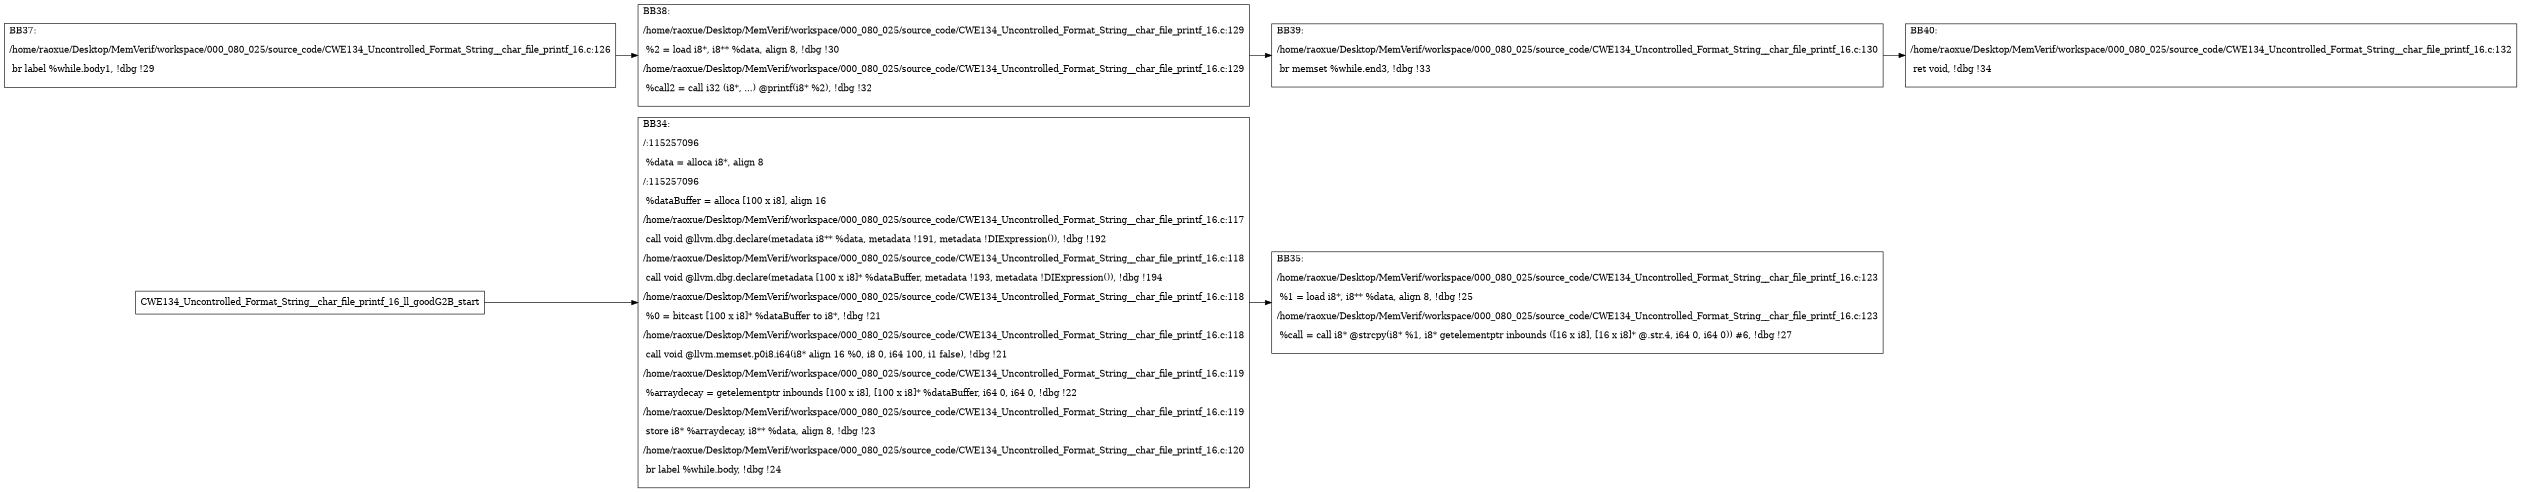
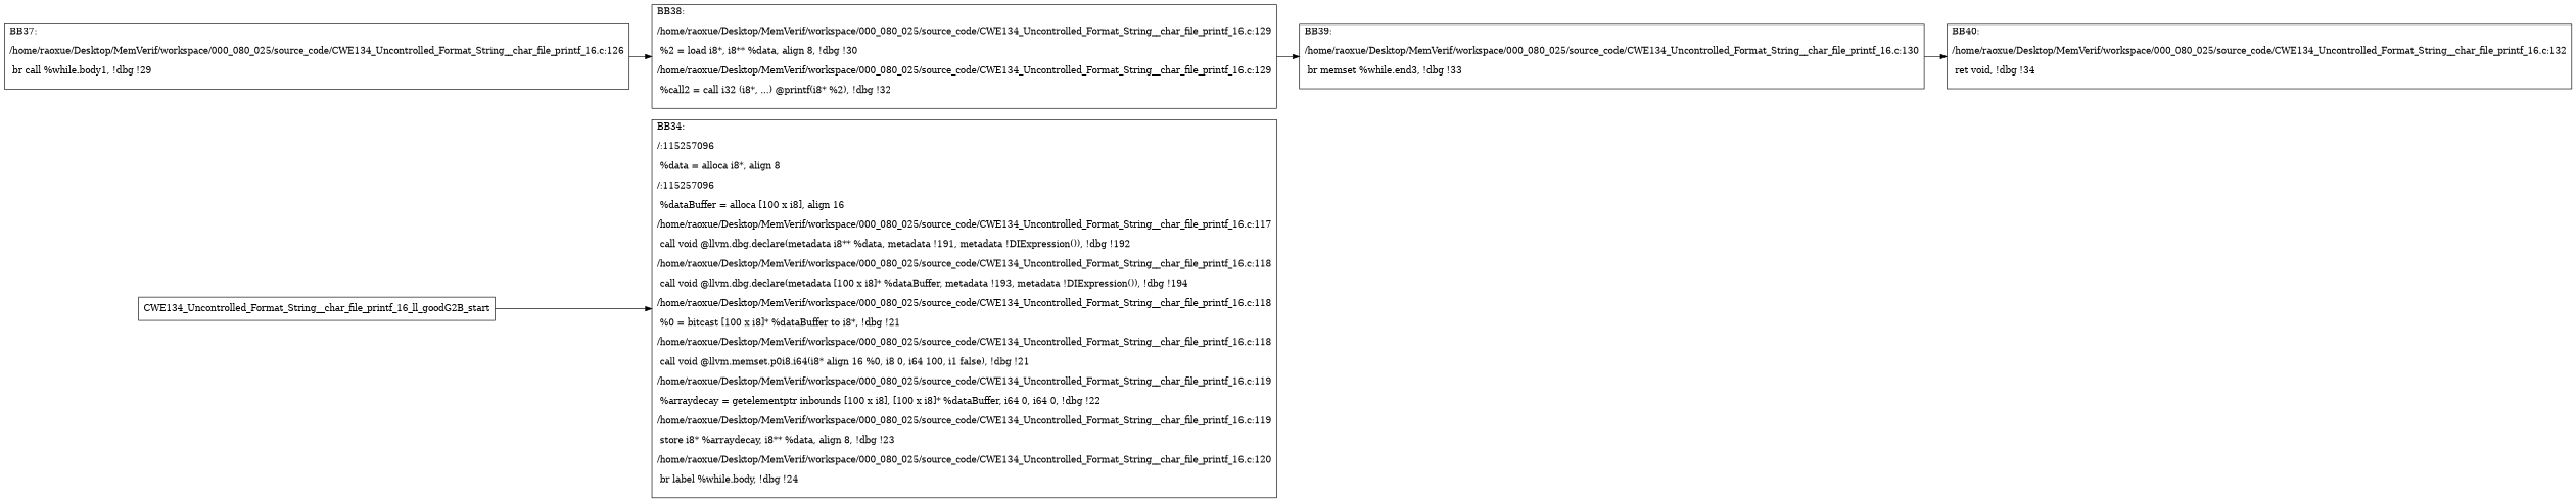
  digraph {
    rankdir=LR
    node [shape=record]
    n1 [label="{CWE134_Uncontrolled_Format_String__char_file_printf_16_ll_goodG2B_start}"]
    n2 [label="{BB34:\l\l/:115257096\l\n  %data = alloca i8*, align 8\l\n/:115257096\l\n  %dataBuffer = alloca [100 x i8], align 16\l\n/home/raoxue/Desktop/MemVerif/workspace/000_080_025/source_code/CWE134_Uncontrolled_Format_String__char_file_printf_16.c:117\l\n  call void @llvm.dbg.declare(metadata i8** %data, metadata !191, metadata !DIExpression()), !dbg !192\l\n/home/raoxue/Desktop/MemVerif/workspace/000_080_025/source_code/CWE134_Uncontrolled_Format_String__char_file_printf_16.c:118\l\n  call void @llvm.dbg.declare(metadata [100 x i8]* %dataBuffer, metadata !193, metadata !DIExpression()), !dbg !194\l\n/home/raoxue/Desktop/MemVerif/workspace/000_080_025/source_code/CWE134_Uncontrolled_Format_String__char_file_printf_16.c:118\l\n  %0 = bitcast [100 x i8]* %dataBuffer to i8*, !dbg !21\l\n/home/raoxue/Desktop/MemVerif/workspace/000_080_025/source_code/CWE134_Uncontrolled_Format_String__char_file_printf_16.c:118\l\n  call void @llvm.memset.p0i8.i64(i8* align 16 %0, i8 0, i64 100, i1 false), !dbg !21\l\n/home/raoxue/Desktop/MemVerif/workspace/000_080_025/source_code/CWE134_Uncontrolled_Format_String__char_file_printf_16.c:119\l\n  %arraydecay = getelementptr inbounds [100 x i8], [100 x i8]* %dataBuffer, i64 0, i64 0, !dbg !22\l\n/home/raoxue/Desktop/MemVerif/workspace/000_080_025/source_code/CWE134_Uncontrolled_Format_String__char_file_printf_16.c:119\l\n  store i8* %arraydecay, i8** %data, align 8, !dbg !23\l\n/home/raoxue/Desktop/MemVerif/workspace/000_080_025/source_code/CWE134_Uncontrolled_Format_String__char_file_printf_16.c:120\l\n  br label %while.body, !dbg !24\l\n}"]
-   n3 [label="{BB35:\l\l/home/raoxue/Desktop/MemVerif/workspace/000_080_025/source_code/CWE134_Uncontrolled_Format_String__char_file_printf_16.c:123\l\n  %1 = load i8*, i8** %data, align 8, !dbg !25\l\n/home/raoxue/Desktop/MemVerif/workspace/000_080_025/source_code/CWE134_Uncontrolled_Format_String__char_file_printf_16.c:123\l\n  %call = call i8* @strcpy(i8* %1, i8* getelementptr inbounds ([16 x i8], [16 x i8]* @.str.4, i64 0, i64 0)) #6, !dbg !27\l\n}"]
-   n4 [label="{BB37:\l\l/home/raoxue/Desktop/MemVerif/workspace/000_080_025/source_code/CWE134_Uncontrolled_Format_String__char_file_printf_16.c:126\l\n  br label %while.body1, !dbg !29\l\n}"]
+   n4 [label="{BB37:\l\l/home/raoxue/Desktop/MemVerif/workspace/000_080_025/source_code/CWE134_Uncontrolled_Format_String__char_file_printf_16.c:126\l\n  br call %while.body1, !dbg !29\l\n}"]
    n5 [label="{BB38:\l\l/home/raoxue/Desktop/MemVerif/workspace/000_080_025/source_code/CWE134_Uncontrolled_Format_String__char_file_printf_16.c:129\l\n  %2 = load i8*, i8** %data, align 8, !dbg !30\l\n/home/raoxue/Desktop/MemVerif/workspace/000_080_025/source_code/CWE134_Uncontrolled_Format_String__char_file_printf_16.c:129\l\n  %call2 = call i32 (i8*, ...) @printf(i8* %2), !dbg !32\l\n}"]
    n6 [label="{BB39:\l\l/home/raoxue/Desktop/MemVerif/workspace/000_080_025/source_code/CWE134_Uncontrolled_Format_String__char_file_printf_16.c:130\l\n  br memset %while.end3, !dbg !33\l\n}"]
    n7 [label="{BB40:\l\l/home/raoxue/Desktop/MemVerif/workspace/000_080_025/source_code/CWE134_Uncontrolled_Format_String__char_file_printf_16.c:132\l\n  ret void, !dbg !34\l\n}"]
    n1 -> n2
-   n2 -> n3
    n4 -> n5
    n5 -> n6
    n6 -> n7
  }
